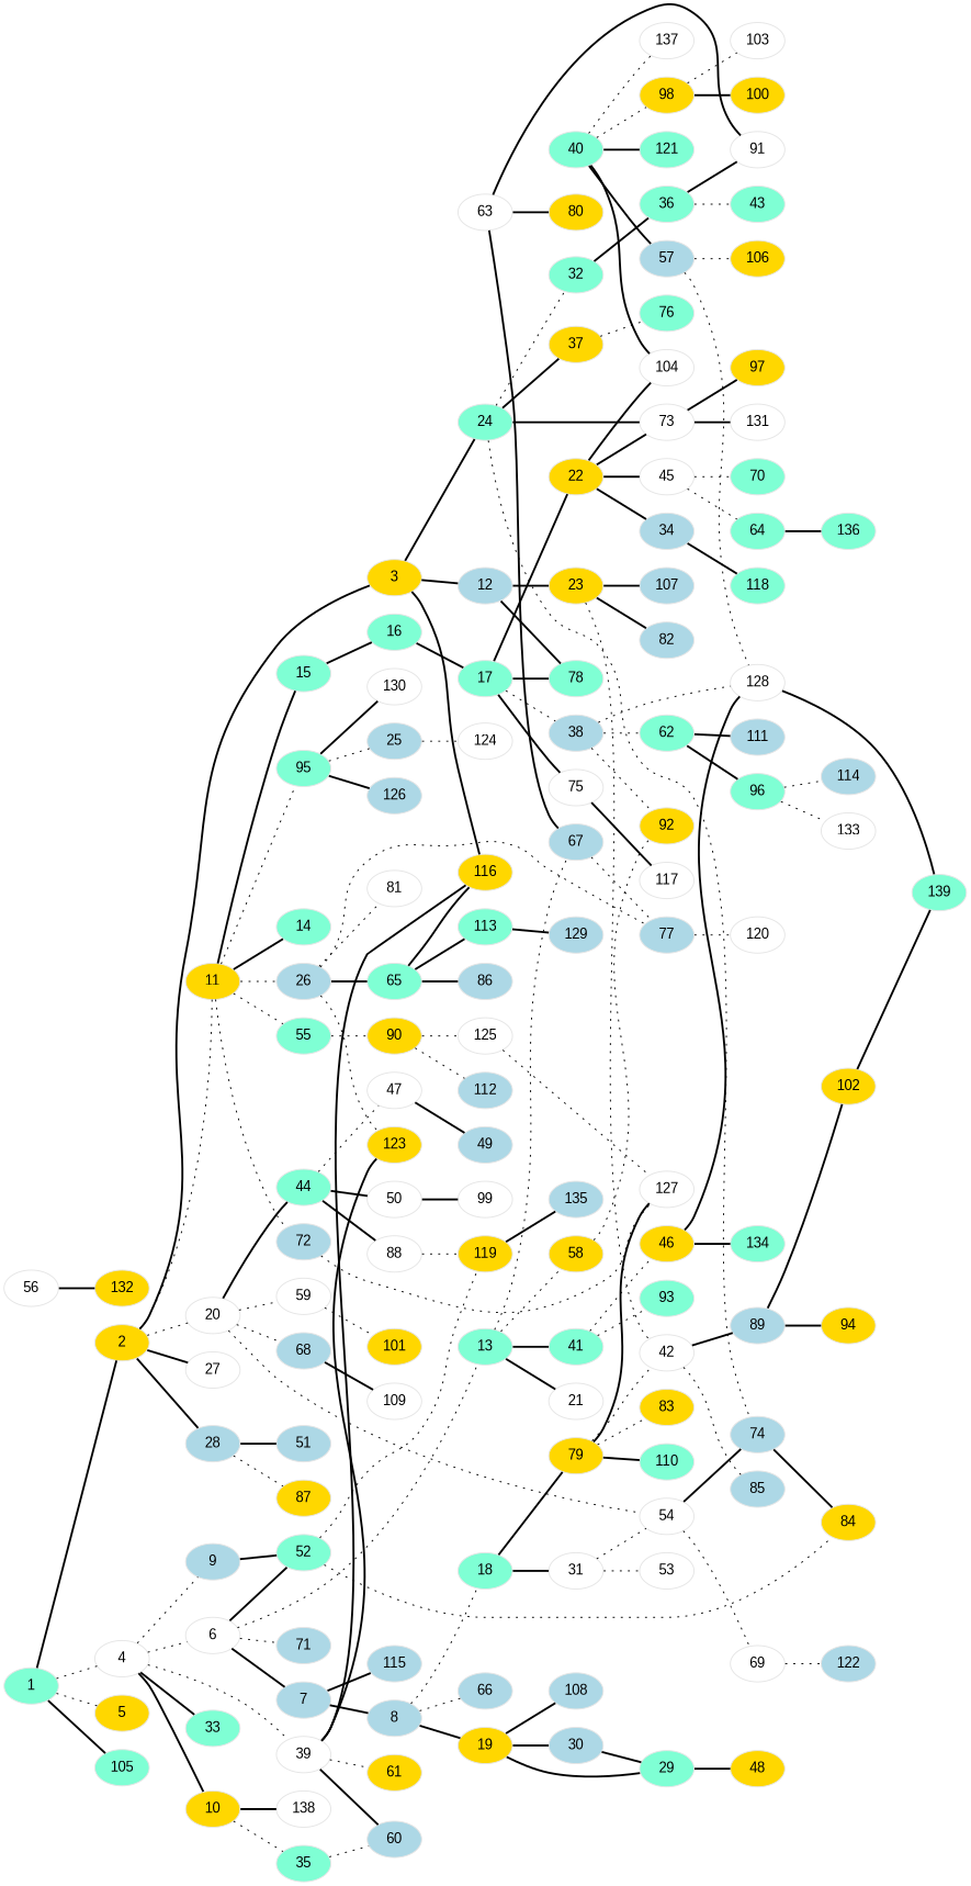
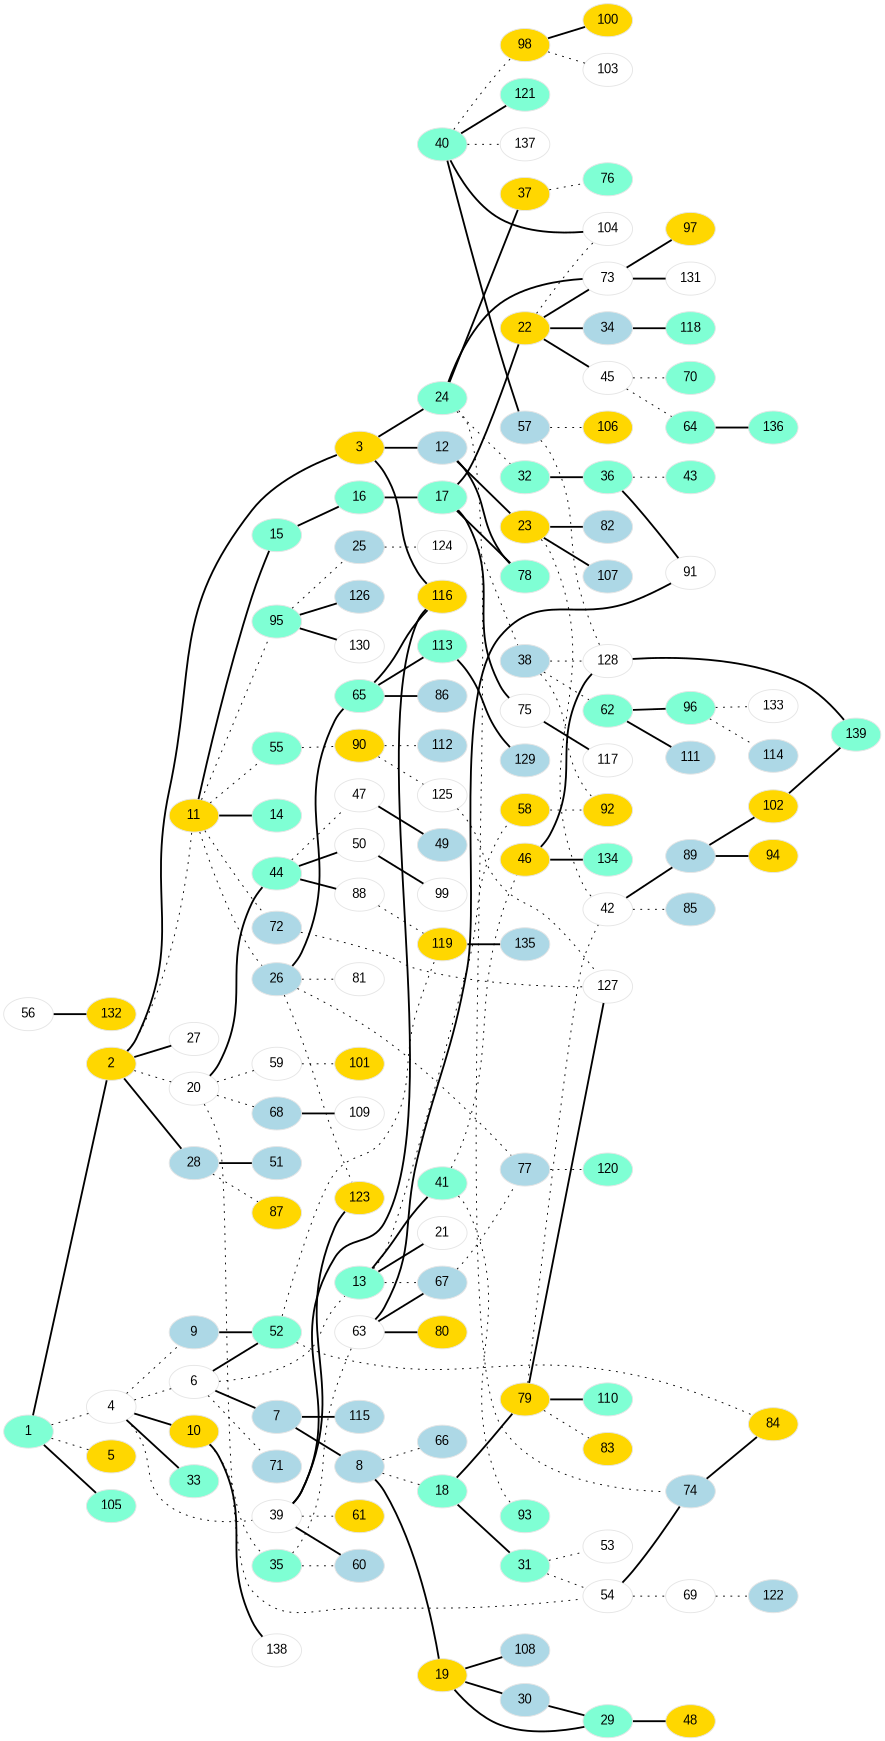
  graph {
    fontname="Liberation Sans"
    rankdir=LR
    node [color=gray90 fillcolor=aquamarine fontname="Liberation Sans" style=filled]
    edge [fontname="Liberation Sans" style=bold]
    2 [fillcolor=gold]
    1
    4 [fillcolor=white]
    5 [fillcolor=gold]
    105
    3 [fillcolor=gold]
    11 [fillcolor=gold]
    20 [fillcolor=white]
    27 [fillcolor=white]
    28 [fillcolor=lightblue]
    6 [fillcolor=white]
    9 [fillcolor=lightblue]
    10 [fillcolor=gold]
    33
    39 [fillcolor=white]
    12 [fillcolor=lightblue]
    24
    116 [fillcolor=gold]
    14
    15
    26 [fillcolor=lightblue]
    55
    72 [fillcolor=lightblue]
    95
    44
    54 [fillcolor=white]
    59 [fillcolor=white]
    68 [fillcolor=lightblue]
    51 [fillcolor=lightblue]
    87 [fillcolor=gold]
    23 [fillcolor=gold]
    78
    73 [fillcolor=white]
    32
    37 [fillcolor=gold]
    74 [fillcolor=lightblue]
    7 [fillcolor=lightblue]
    13
    52
    71 [fillcolor=lightblue]
    35
    138 [fillcolor=white]
    123 [fillcolor=gold]
    60 [fillcolor=lightblue]
    61 [fillcolor=gold]
    8 [fillcolor=lightblue]
    115 [fillcolor=lightblue]
    21 [fillcolor=white]
    41
    58 [fillcolor=gold]
    67 [fillcolor=lightblue]
    84 [fillcolor=gold]
    119 [fillcolor=gold]
    18
    19 [fillcolor=gold]
    66 [fillcolor=lightblue]
    16
    17
-   31 [fillcolor=white]
+   31
    79 [fillcolor=gold]
    29
    30 [fillcolor=lightblue]
    108 [fillcolor=lightblue]
    63 [fillcolor=white]
    65
    77 [fillcolor=lightblue]
    81 [fillcolor=white]
    90 [fillcolor=gold]
    127 [fillcolor=white]
    25 [fillcolor=lightblue]
    126 [fillcolor=lightblue]
    130 [fillcolor=white]
    42 [fillcolor=white]
    82 [fillcolor=lightblue]
    107 [fillcolor=lightblue]
    104 [fillcolor=white]
    40
    57 [fillcolor=lightblue]
    98 [fillcolor=gold]
    121
    137 [fillcolor=white]
    46 [fillcolor=gold]
    93
    92 [fillcolor=gold]
    124 [fillcolor=white]
    22 [fillcolor=gold]
    38 [fillcolor=lightblue]
    75 [fillcolor=white]
    34 [fillcolor=lightblue]
    45 [fillcolor=white]
    62
    128 [fillcolor=white]
    117 [fillcolor=white]
    53 [fillcolor=white]
    83 [fillcolor=gold]
    110
    48 [fillcolor=gold]
    47 [fillcolor=white]
    50 [fillcolor=white]
    88 [fillcolor=white]
    69 [fillcolor=white]
    101 [fillcolor=gold]
    109 [fillcolor=white]
    118
    64
    70
    97 [fillcolor=gold]
    131 [fillcolor=white]
    85 [fillcolor=lightblue]
    89 [fillcolor=lightblue]
    36
    76
    86 [fillcolor=lightblue]
    113
-   120 [fillcolor=white]
+   120
    56 [fillcolor=white]
    132 [fillcolor=gold]
    43
    91 [fillcolor=white]
    80 [fillcolor=gold]
    96
    111 [fillcolor=lightblue]
    139
    106 [fillcolor=gold]
    100 [fillcolor=gold]
    103 [fillcolor=white]
    134
    94 [fillcolor=gold]
    102 [fillcolor=gold]
    49 [fillcolor=lightblue]
    99 [fillcolor=white]
    136
    135 [fillcolor=lightblue]
    122 [fillcolor=lightblue]
    112 [fillcolor=lightblue]
    125 [fillcolor=white]
    114 [fillcolor=lightblue]
    133 [fillcolor=white]
    129 [fillcolor=lightblue]
    2 -- 3
    2 -- 11 [style=dotted]
    2 -- 20 [style=dotted]
    2 -- 27
    2 -- 28
    1 -- 2
    1 -- 4 [style=dotted]
    1 -- 5 [style=dotted]
    1 -- 105
    4 -- 6 [style=dotted]
    4 -- 9 [style=dotted]
    4 -- 10
    4 -- 33
    4 -- 39 [style=dotted]
    3 -- 12
    3 -- 24
    3 -- 116
    11 -- 14
    11 -- 15
    11 -- 26 [style=dotted]
    11 -- 55 [style=dotted]
    11 -- 72 [style=dotted]
    11 -- 95 [style=dotted]
    20 -- 44
    20 -- 54 [style=dotted]
    20 -- 59 [style=dotted]
    20 -- 68 [style=dotted]
    28 -- 51
    28 -- 87 [style=dotted]
    6 -- 7
    6 -- 13 [style=dotted]
    6 -- 52
    6 -- 71 [style=dotted]
    9 -- 52
    10 -- 35 [style=dotted]
    10 -- 138
    39 -- 116
    39 -- 123
    39 -- 60
    39 -- 61 [style=dotted]
    12 -- 23
    12 -- 78
    24 -- 73
    24 -- 32 [style=dotted]
    24 -- 37
    24 -- 74 [style=dotted]
    15 -- 16
    26 -- 123 [style=dotted]
    26 -- 65
    26 -- 77 [style=dotted]
    26 -- 81 [style=dotted]
    55 -- 90 [style=dotted]
    72 -- 127 [style=dotted]
    95 -- 25 [style=dotted]
    95 -- 126
    95 -- 130
    44 -- 47 [style=dotted]
    44 -- 50
    44 -- 88
    54 -- 74
    54 -- 69 [style=dotted]
    59 -- 101 [style=dotted]
    68 -- 109
    23 -- 42 [style=dotted]
    23 -- 82
    23 -- 107
    73 -- 97
    73 -- 131
    32 -- 36
    37 -- 76 [style=dotted]
    74 -- 84
    7 -- 8
    7 -- 115
    13 -- 21
    13 -- 41
    13 -- 58 [style=dotted]
    13 -- 67 [style=dotted]
    52 -- 84 [style=dotted]
    52 -- 119 [style=dotted]
    35 -- 60 [style=dotted]
+   35 -- 63 [style=dotted]
    8 -- 18 [style=dotted]
    8 -- 19
    8 -- 66 [style=dotted]
    41 -- 46 [style=dotted]
    41 -- 93 [style=dotted]
    58 -- 92 [style=dotted]
    67 -- 77 [style=dotted]
    119 -- 135
    18 -- 31
    18 -- 79
    19 -- 29
    19 -- 30
    19 -- 108
    16 -- 17
    17 -- 78
    17 -- 22
    17 -- 38 [style=dotted]
    17 -- 75
    31 -- 54 [style=dotted]
    31 -- 53 [style=dotted]
    79 -- 127
    79 -- 42 [style=dotted]
    79 -- 83 [style=dotted]
    79 -- 110
    29 -- 48
    30 -- 29
    63 -- 67
    63 -- 91
    63 -- 80
    65 -- 116
    65 -- 86
    65 -- 113
    77 -- 120 [style=dotted]
    90 -- 112 [style=dotted]
    90 -- 125 [style=dotted]
    25 -- 124 [style=dotted]
    42 -- 85 [style=dotted]
    42 -- 89
    40 -- 104
    40 -- 57
    40 -- 98 [style=dotted]
    40 -- 121
    40 -- 137 [style=dotted]
    57 -- 128 [style=dotted]
    57 -- 106 [style=dotted]
    98 -- 100
    98 -- 103 [style=dotted]
    46 -- 128
    46 -- 134
    22 -- 73
-   22 -- 104
+   22 -- 104 [style=dotted]
    22 -- 34
    22 -- 45
    38 -- 92 [style=dotted]
    38 -- 62 [style=dotted]
    38 -- 128 [style=dotted]
    75 -- 117
    34 -- 118
    45 -- 64 [style=dotted]
    45 -- 70 [style=dotted]
    62 -- 96
    62 -- 111
    128 -- 139
    47 -- 49
    50 -- 99
    88 -- 119 [style=dotted]
    69 -- 122 [style=dotted]
    64 -- 136
    89 -- 94
    89 -- 102
    36 -- 43 [style=dotted]
    36 -- 91
    113 -- 129
    56 -- 132
    96 -- 114 [style=dotted]
    96 -- 133 [style=dotted]
    102 -- 139
    125 -- 127 [style=dotted]
  }
